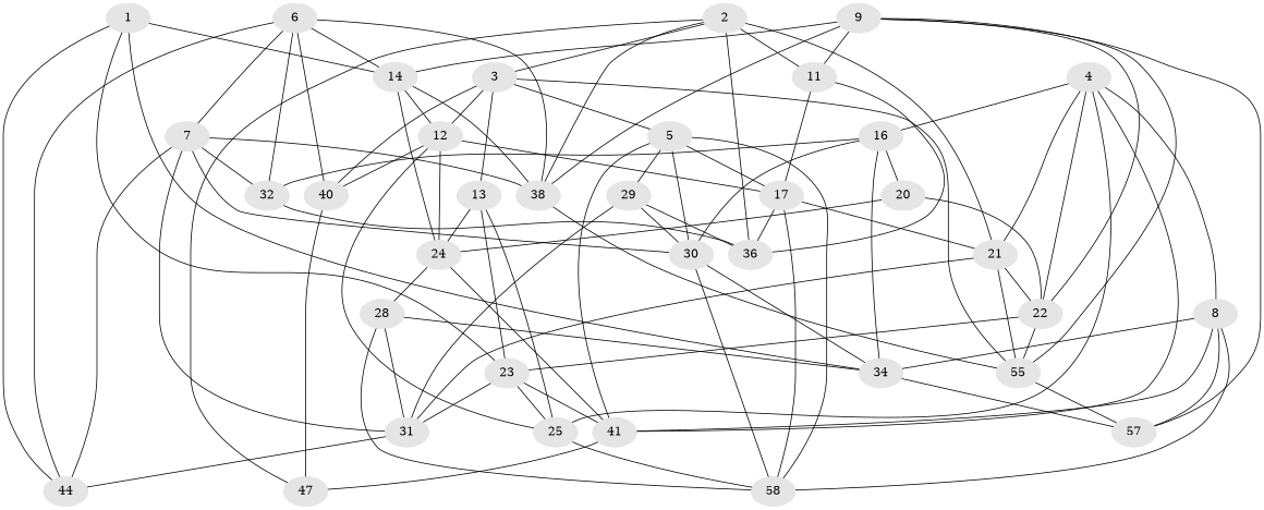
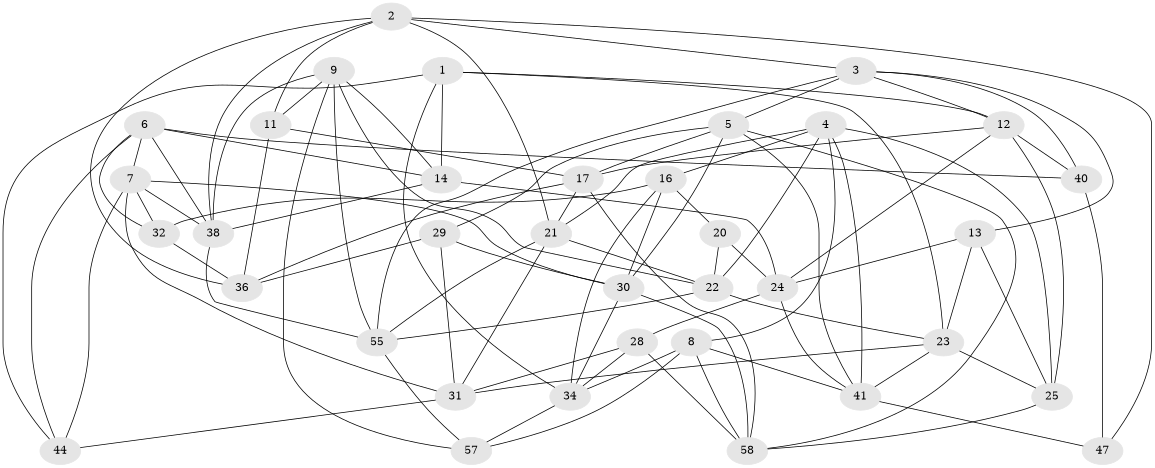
  graph {
    node [color=gray90 style=filled]
    1 [super="+54"]
    12 [super="+45"]
    14 [super="+51"]
    23 [super="+35"]
    34 [super="+43"]
    44
    40
    25 [super="+60"]
    17 [super="+26"]
    24 [super="+48"]
    38 [super="+46"]
    41 [super="+42"]
    31 [super="+59"]
    57
    2 [super="+37"]
    3 [super="+56"]
    11
    21 [super="+27"]
    36 [super="+49"]
    47
    5 [super="+15"]
    13
    55 [super="+62"]
    22 [super="+33"]
    29
    30 [super="+52"]
    58 [super="+61"]
    4 [super="+53"]
    8 [super="+18"]
    16 [super="+39"]
    32
    20
    6 [super="+10"]
    7 [super="+50"]
    9 [super="+19"]
    28
-   14 -- 12
+   1 -- 12
    1 -- 14 [weight=2]
    1 -- 23
    1 -- 34
    1 -- 44
    12 -- 40
    12 -- 25
    12 -- 17
    12 -- 24
    14 -- 24
    14 -- 38
    23 -- 25
    23 -- 41
    23 -- 31
    34 -- 57
    40 -- 47
    25 -- 58
    17 -- 21
    17 -- 36
    17 -- 58
    24 -- 41
    24 -- 28
    38 -- 55
    41 -- 47
    31 -- 44
    2 -- 38
    2 -- 3
    2 -- 11
    2 -- 21
    2 -- 36
    2 -- 47
    3 -- 12
    3 -- 40
    3 -- 5
    3 -- 13
    3 -- 55
    11 -- 17
    11 -- 36
    21 -- 31
    21 -- 55
    21 -- 22
    5 -- 17
    5 -- 41
    5 -- 29
    5 -- 30
    5 -- 58
    13 -- 23
    13 -- 25
    13 -- 24
    55 -- 57
    22 -- 23
    22 -- 55
    29 -- 31
    29 -- 36
    29 -- 30
    30 -- 34
    30 -- 58
    4 -- 25
    4 -- 41
    4 -- 21
    4 -- 22
    4 -- 8
    4 -- 16
    8 -- 34
    8 -- 41
    8 -- 57
    8 -- 58
    16 -- 34
    16 -- 30
    16 -- 32
    16 -- 20 [weight=2]
    32 -- 36
    20 -- 24
    20 -- 22
    6 -- 14
    6 -- 44
    6 -- 40
    6 -- 38
    6 -- 32
    6 -- 7
    7 -- 44
    7 -- 38
    7 -- 31
    7 -- 30
    7 -- 32
    9 -- 14
    9 -- 38
    9 -- 57
    9 -- 11
    9 -- 55
    9 -- 22
    28 -- 34
    28 -- 31
    28 -- 58
  }
